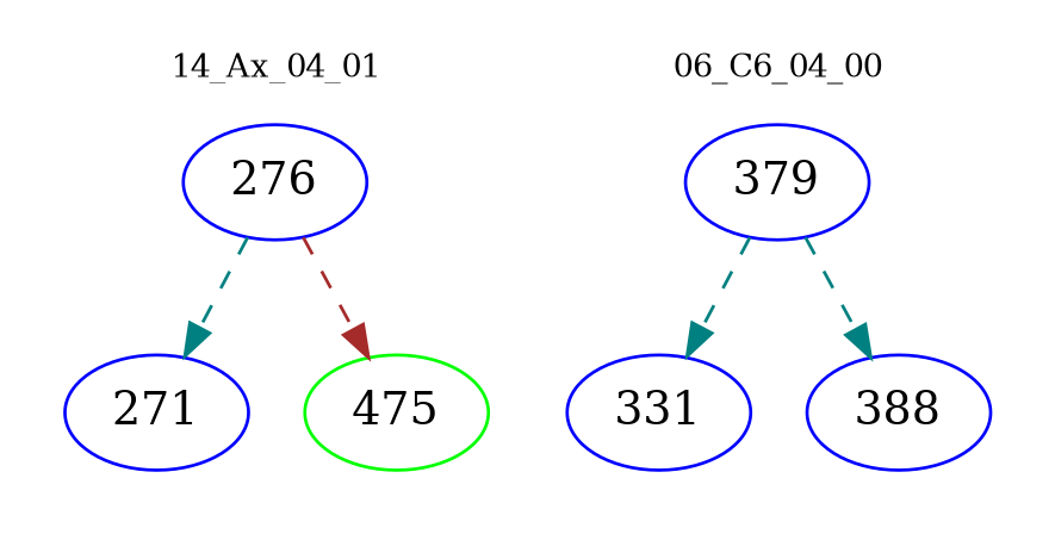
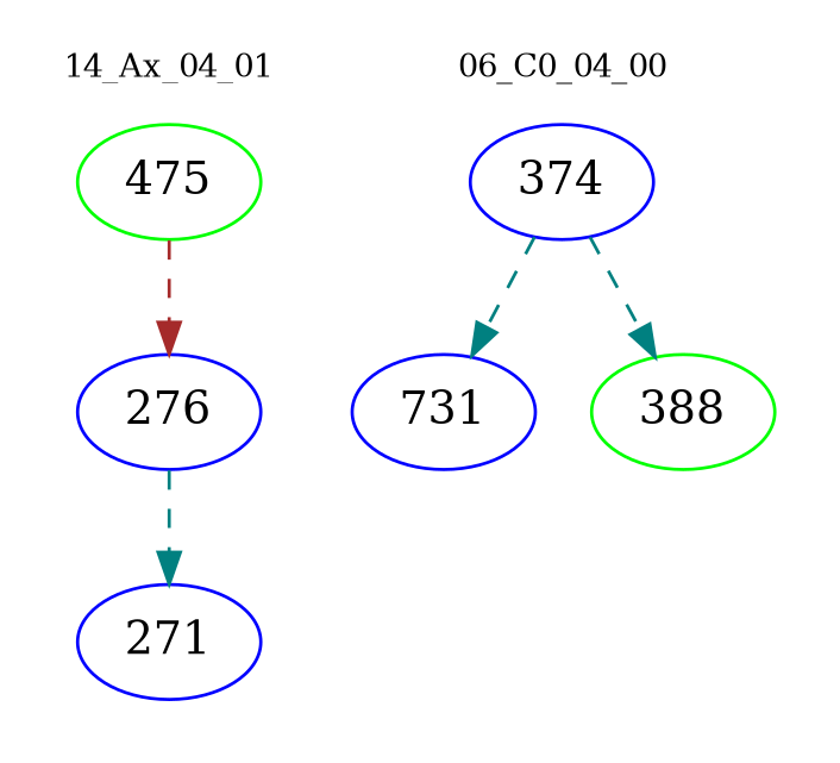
  digraph {
    node [color=blue]
    edge [color=teal style=dashed]
    n1 [label=276]
    n2 [label=271]
    n3 [color=green label=475]
-   n4 [label=379]
-   n5 [label=331]
-   n6 [label=388]
+   n4 [label=374]
+   n5 [label=731]
+   n6 [color=green label=388]
    subgraph cluster_1 {
      color=white
      fontsize=10
      label="14_Ax_04_01"
      n1
      n2
      n3
    }
    subgraph cluster_2 {
      color=white
      fontsize=10
-     label="06_C6_04_00"
+     label="06_C0_04_00"
      n4
      n5
      n6
    }
    n1 -> n2
-   n1 -> n3 [color=brown]
+   n3 -> n1 [color=brown]
    n4 -> n5
    n4 -> n6
  }
